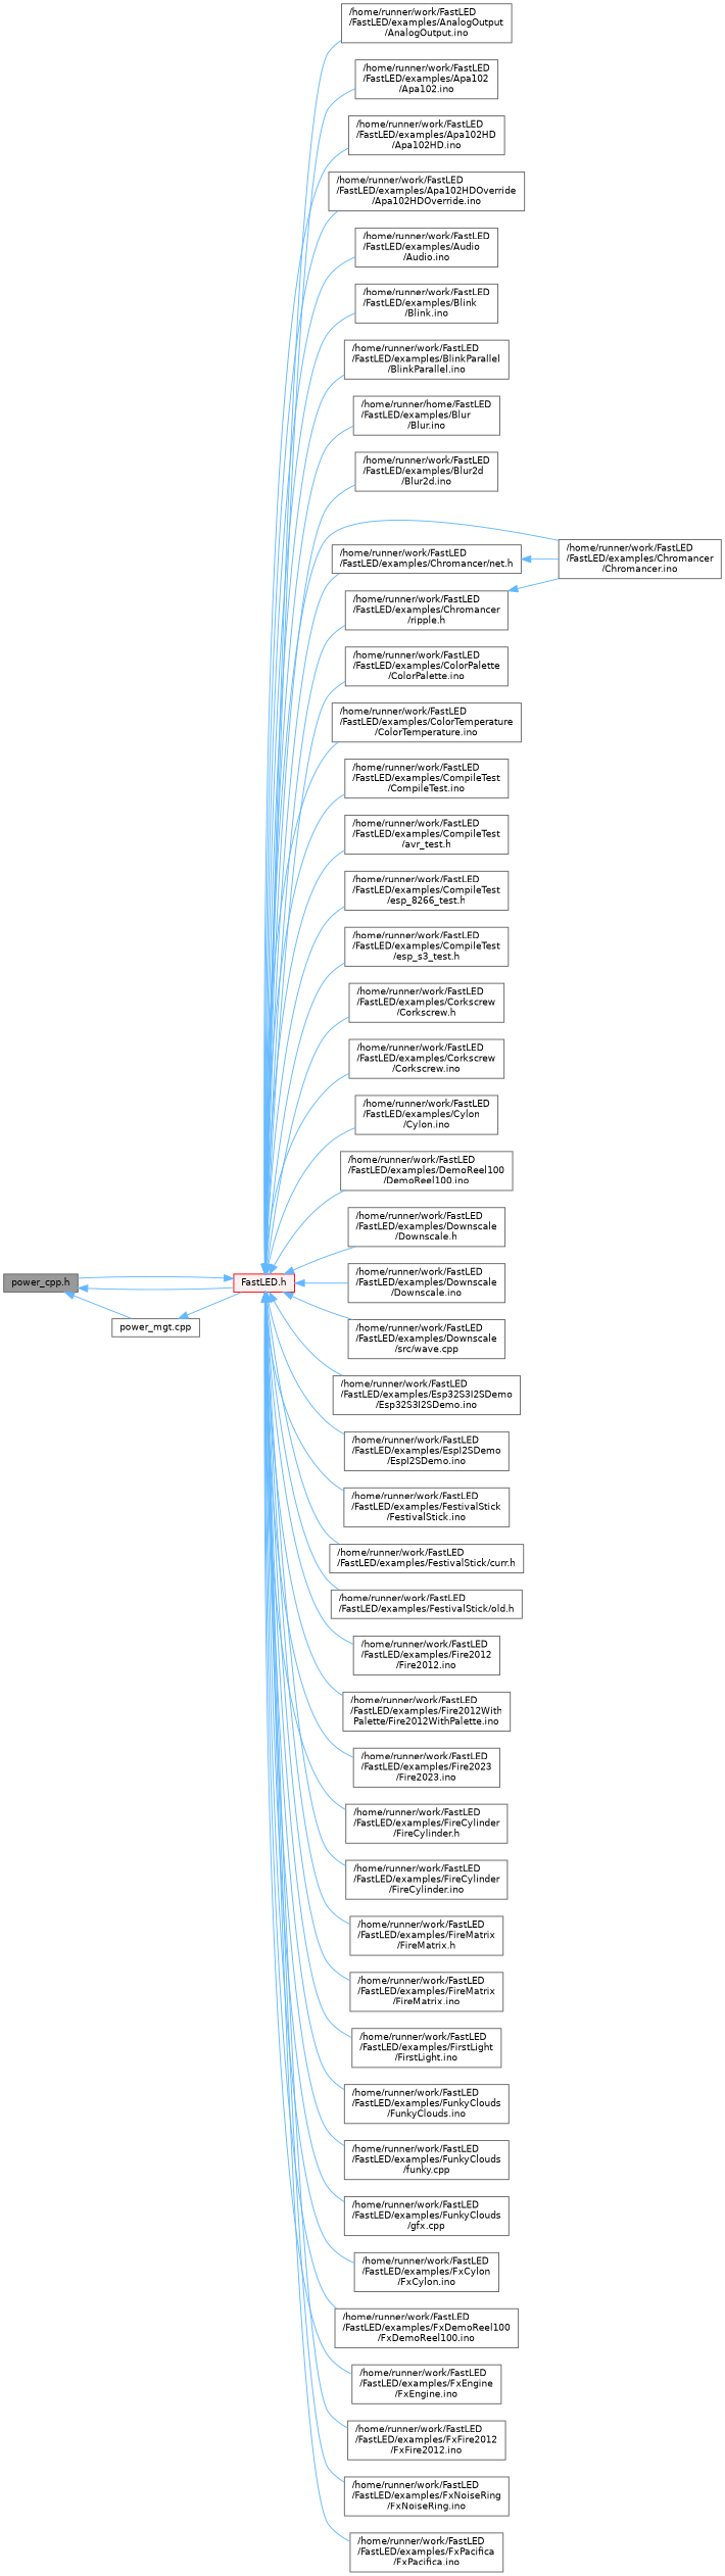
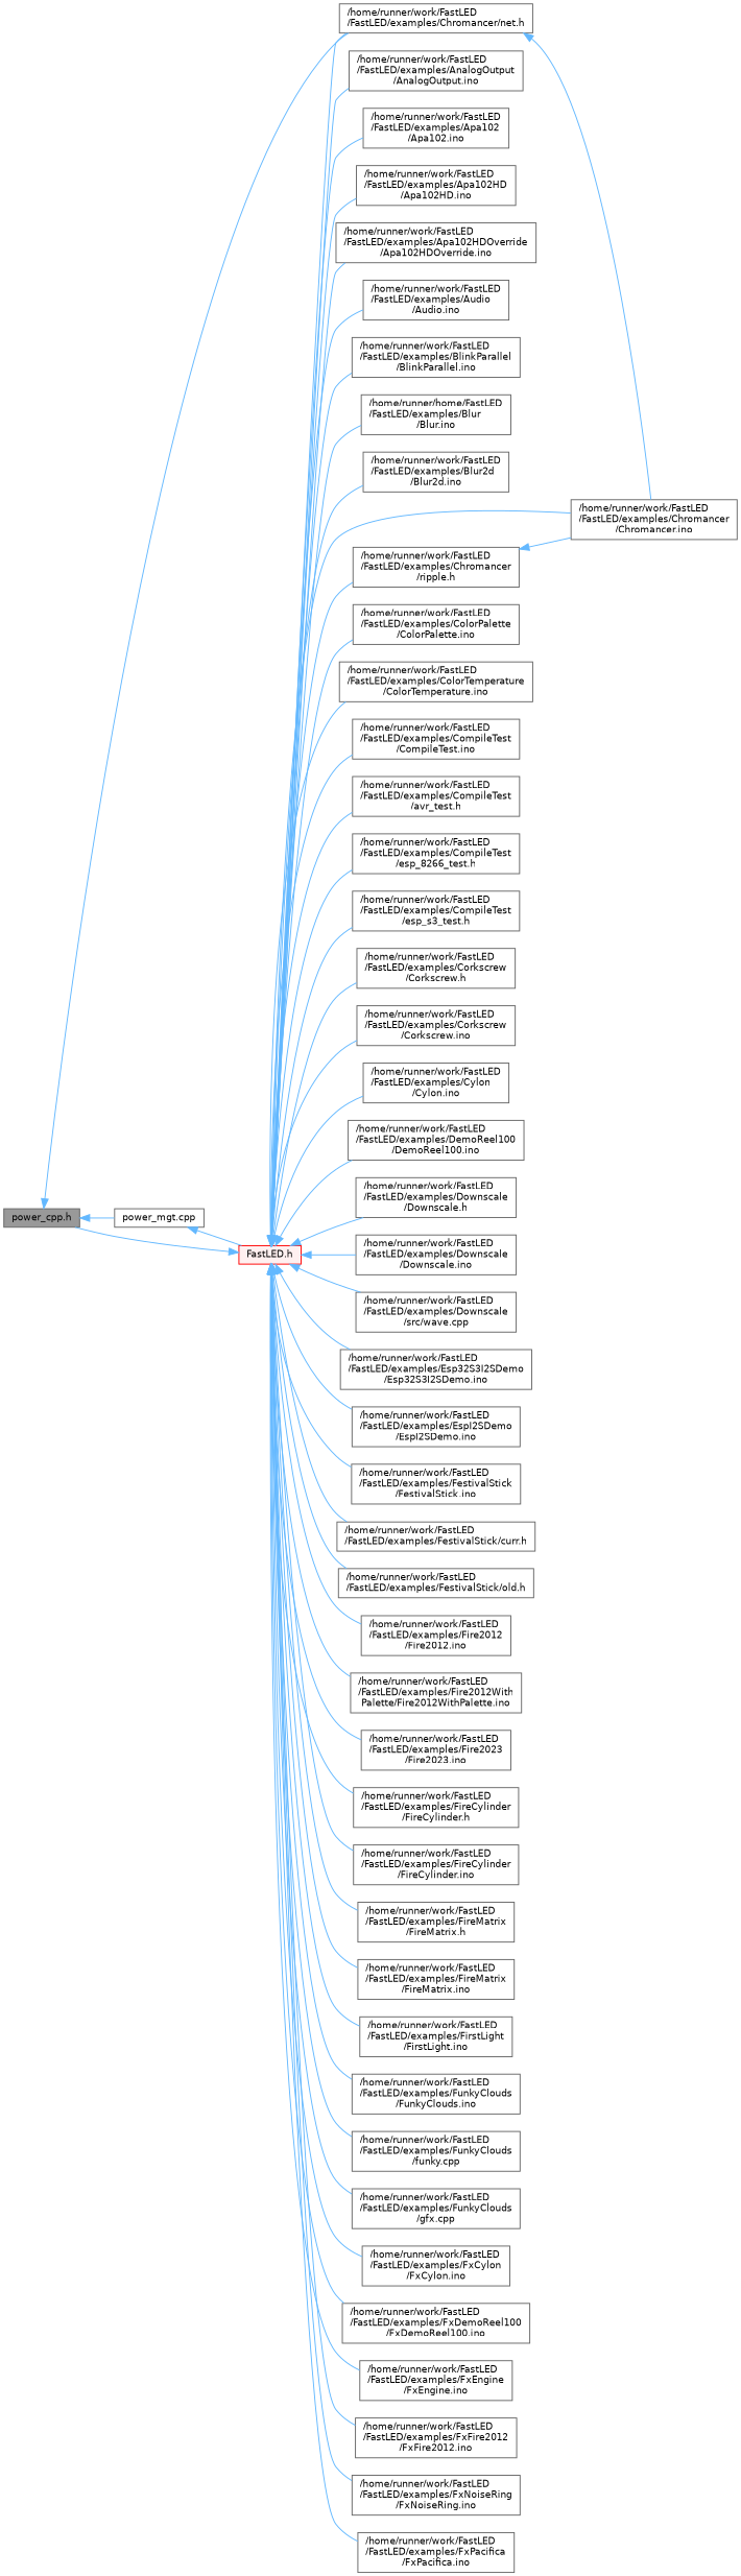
  digraph {
    rankdir=LR
    node [color=grey40 fillcolor=white fontname=Helvetica fontsize=10 shape=box style=filled]
    edge [color=steelblue1 dir=back fontname=Helvetica fontsize=10 labelfontname=Helvetica labelfontsize=10 style=solid]
    n1 [color=gray40 fillcolor=grey60 fontcolor=black height=0.2 label="power_cpp.h" width=0.4]
    n2 [color=red fillcolor="#FFF0F0" height=0.2 label="FastLED.h" width=0.4]
    n3 [height=0.2 label="power_mgt.cpp" width=0.4]
    n4 [height=0.2 label="/home/runner/work/FastLED\l/FastLED/examples/AnalogOutput\l/AnalogOutput.ino" width=0.4]
    n5 [height=0.2 label="/home/runner/work/FastLED\l/FastLED/examples/Apa102\l/Apa102.ino" width=0.4]
    n6 [height=0.2 label="/home/runner/work/FastLED\l/FastLED/examples/Apa102HD\l/Apa102HD.ino" width=0.4]
    n7 [height=0.2 label="/home/runner/work/FastLED\l/FastLED/examples/Apa102HDOverride\l/Apa102HDOverride.ino" width=0.4]
    n8 [height=0.2 label="/home/runner/work/FastLED\l/FastLED/examples/Audio\l/Audio.ino" width=0.4]
-   n9 [height=0.2 label="/home/runner/work/FastLED\l/FastLED/examples/Blink\l/Blink.ino" width=0.4]
    n10 [height=0.2 label="/home/runner/work/FastLED\l/FastLED/examples/BlinkParallel\l/BlinkParallel.ino" width=0.4]
    n11 [height=0.2 label="/home/runner/home/FastLED\l/FastLED/examples/Blur\l/Blur.ino" width=0.4]
    n12 [height=0.2 label="/home/runner/work/FastLED\l/FastLED/examples/Blur2d\l/Blur2d.ino" width=0.4]
    n13 [height=0.2 label="/home/runner/work/FastLED\l/FastLED/examples/Chromancer\l/Chromancer.ino" width=0.4]
    n14 [height=0.2 label="/home/runner/work/FastLED\l/FastLED/examples/Chromancer/net.h" width=0.4]
    n15 [height=0.2 label="/home/runner/work/FastLED\l/FastLED/examples/Chromancer\l/ripple.h" width=0.4]
    n16 [height=0.2 label="/home/runner/work/FastLED\l/FastLED/examples/ColorPalette\l/ColorPalette.ino" width=0.4]
    n17 [height=0.2 label="/home/runner/work/FastLED\l/FastLED/examples/ColorTemperature\l/ColorTemperature.ino" width=0.4]
    n18 [height=0.2 label="/home/runner/work/FastLED\l/FastLED/examples/CompileTest\l/CompileTest.ino" width=0.4]
    n19 [height=0.2 label="/home/runner/work/FastLED\l/FastLED/examples/CompileTest\l/avr_test.h" width=0.4]
    n20 [height=0.2 label="/home/runner/work/FastLED\l/FastLED/examples/CompileTest\l/esp_8266_test.h" width=0.4]
    n21 [height=0.2 label="/home/runner/work/FastLED\l/FastLED/examples/CompileTest\l/esp_s3_test.h" width=0.4]
    n22 [height=0.2 label="/home/runner/work/FastLED\l/FastLED/examples/Corkscrew\l/Corkscrew.h" width=0.4]
    n23 [height=0.2 label="/home/runner/work/FastLED\l/FastLED/examples/Corkscrew\l/Corkscrew.ino" width=0.4]
    n24 [height=0.2 label="/home/runner/work/FastLED\l/FastLED/examples/Cylon\l/Cylon.ino" width=0.4]
    n25 [height=0.2 label="/home/runner/work/FastLED\l/FastLED/examples/DemoReel100\l/DemoReel100.ino" width=0.4]
    n26 [height=0.2 label="/home/runner/work/FastLED\l/FastLED/examples/Downscale\l/Downscale.h" width=0.4]
    n27 [height=0.2 label="/home/runner/work/FastLED\l/FastLED/examples/Downscale\l/Downscale.ino" width=0.4]
    n28 [height=0.2 label="/home/runner/work/FastLED\l/FastLED/examples/Downscale\l/src/wave.cpp" width=0.4]
    n29 [height=0.2 label="/home/runner/work/FastLED\l/FastLED/examples/Esp32S3I2SDemo\l/Esp32S3I2SDemo.ino" width=0.4]
    n30 [height=0.2 label="/home/runner/work/FastLED\l/FastLED/examples/EspI2SDemo\l/EspI2SDemo.ino" width=0.4]
    n31 [height=0.2 label="/home/runner/work/FastLED\l/FastLED/examples/FestivalStick\l/FestivalStick.ino" width=0.4]
    n32 [height=0.2 label="/home/runner/work/FastLED\l/FastLED/examples/FestivalStick/curr.h" width=0.4]
    n33 [height=0.2 label="/home/runner/work/FastLED\l/FastLED/examples/FestivalStick/old.h" width=0.4]
    n34 [height=0.2 label="/home/runner/work/FastLED\l/FastLED/examples/Fire2012\l/Fire2012.ino" width=0.4]
    n35 [height=0.2 label="/home/runner/work/FastLED\l/FastLED/examples/Fire2012With\lPalette/Fire2012WithPalette.ino" width=0.4]
    n36 [height=0.2 label="/home/runner/work/FastLED\l/FastLED/examples/Fire2023\l/Fire2023.ino" width=0.4]
    n37 [height=0.2 label="/home/runner/work/FastLED\l/FastLED/examples/FireCylinder\l/FireCylinder.h" width=0.4]
    n38 [height=0.2 label="/home/runner/work/FastLED\l/FastLED/examples/FireCylinder\l/FireCylinder.ino" width=0.4]
    n39 [height=0.2 label="/home/runner/work/FastLED\l/FastLED/examples/FireMatrix\l/FireMatrix.h" width=0.4]
    n40 [height=0.2 label="/home/runner/work/FastLED\l/FastLED/examples/FireMatrix\l/FireMatrix.ino" width=0.4]
    n41 [height=0.2 label="/home/runner/work/FastLED\l/FastLED/examples/FirstLight\l/FirstLight.ino" width=0.4]
    n42 [height=0.2 label="/home/runner/work/FastLED\l/FastLED/examples/FunkyClouds\l/FunkyClouds.ino" width=0.4]
    n43 [height=0.2 label="/home/runner/work/FastLED\l/FastLED/examples/FunkyClouds\l/funky.cpp" width=0.4]
    n44 [height=0.2 label="/home/runner/work/FastLED\l/FastLED/examples/FunkyClouds\l/gfx.cpp" width=0.4]
    n45 [height=0.2 label="/home/runner/work/FastLED\l/FastLED/examples/FxCylon\l/FxCylon.ino" width=0.4]
    n46 [height=0.2 label="/home/runner/work/FastLED\l/FastLED/examples/FxDemoReel100\l/FxDemoReel100.ino" width=0.4]
    n47 [height=0.2 label="/home/runner/work/FastLED\l/FastLED/examples/FxEngine\l/FxEngine.ino" width=0.4]
    n48 [height=0.2 label="/home/runner/work/FastLED\l/FastLED/examples/FxFire2012\l/FxFire2012.ino" width=0.4]
    n49 [height=0.2 label="/home/runner/work/FastLED\l/FastLED/examples/FxNoiseRing\l/FxNoiseRing.ino" width=0.4]
    n50 [height=0.2 label="/home/runner/work/FastLED\l/FastLED/examples/FxPacifica\l/FxPacifica.ino" width=0.4]
-   n1 -> n2
+   n1 -> n14
    n1 -> n3
    n2 -> n1
    n2 -> n4
    n2 -> n5
    n2 -> n6
    n2 -> n7
    n2 -> n8
-   n2 -> n9
    n2 -> n10
    n2 -> n11
    n2 -> n12
    n2 -> n13
    n2 -> n14
    n2 -> n15
    n2 -> n16
    n2 -> n17
    n2 -> n18
    n2 -> n19
    n2 -> n20
    n2 -> n21
    n2 -> n22
    n2 -> n23
    n2 -> n24
    n2 -> n25
    n2 -> n26
    n2 -> n27
    n2 -> n28
    n2 -> n29
    n2 -> n30
    n2 -> n31
    n2 -> n32
    n2 -> n33
    n2 -> n34
    n2 -> n35
    n2 -> n36
    n2 -> n37
    n2 -> n38
    n2 -> n39
    n2 -> n40
    n2 -> n41
    n2 -> n42
    n2 -> n43
    n2 -> n44
    n2 -> n45
    n2 -> n46
    n2 -> n47
    n2 -> n48
    n2 -> n49
    n2 -> n50
    n3 -> n2
    n14 -> n13
    n15 -> n13
  }
